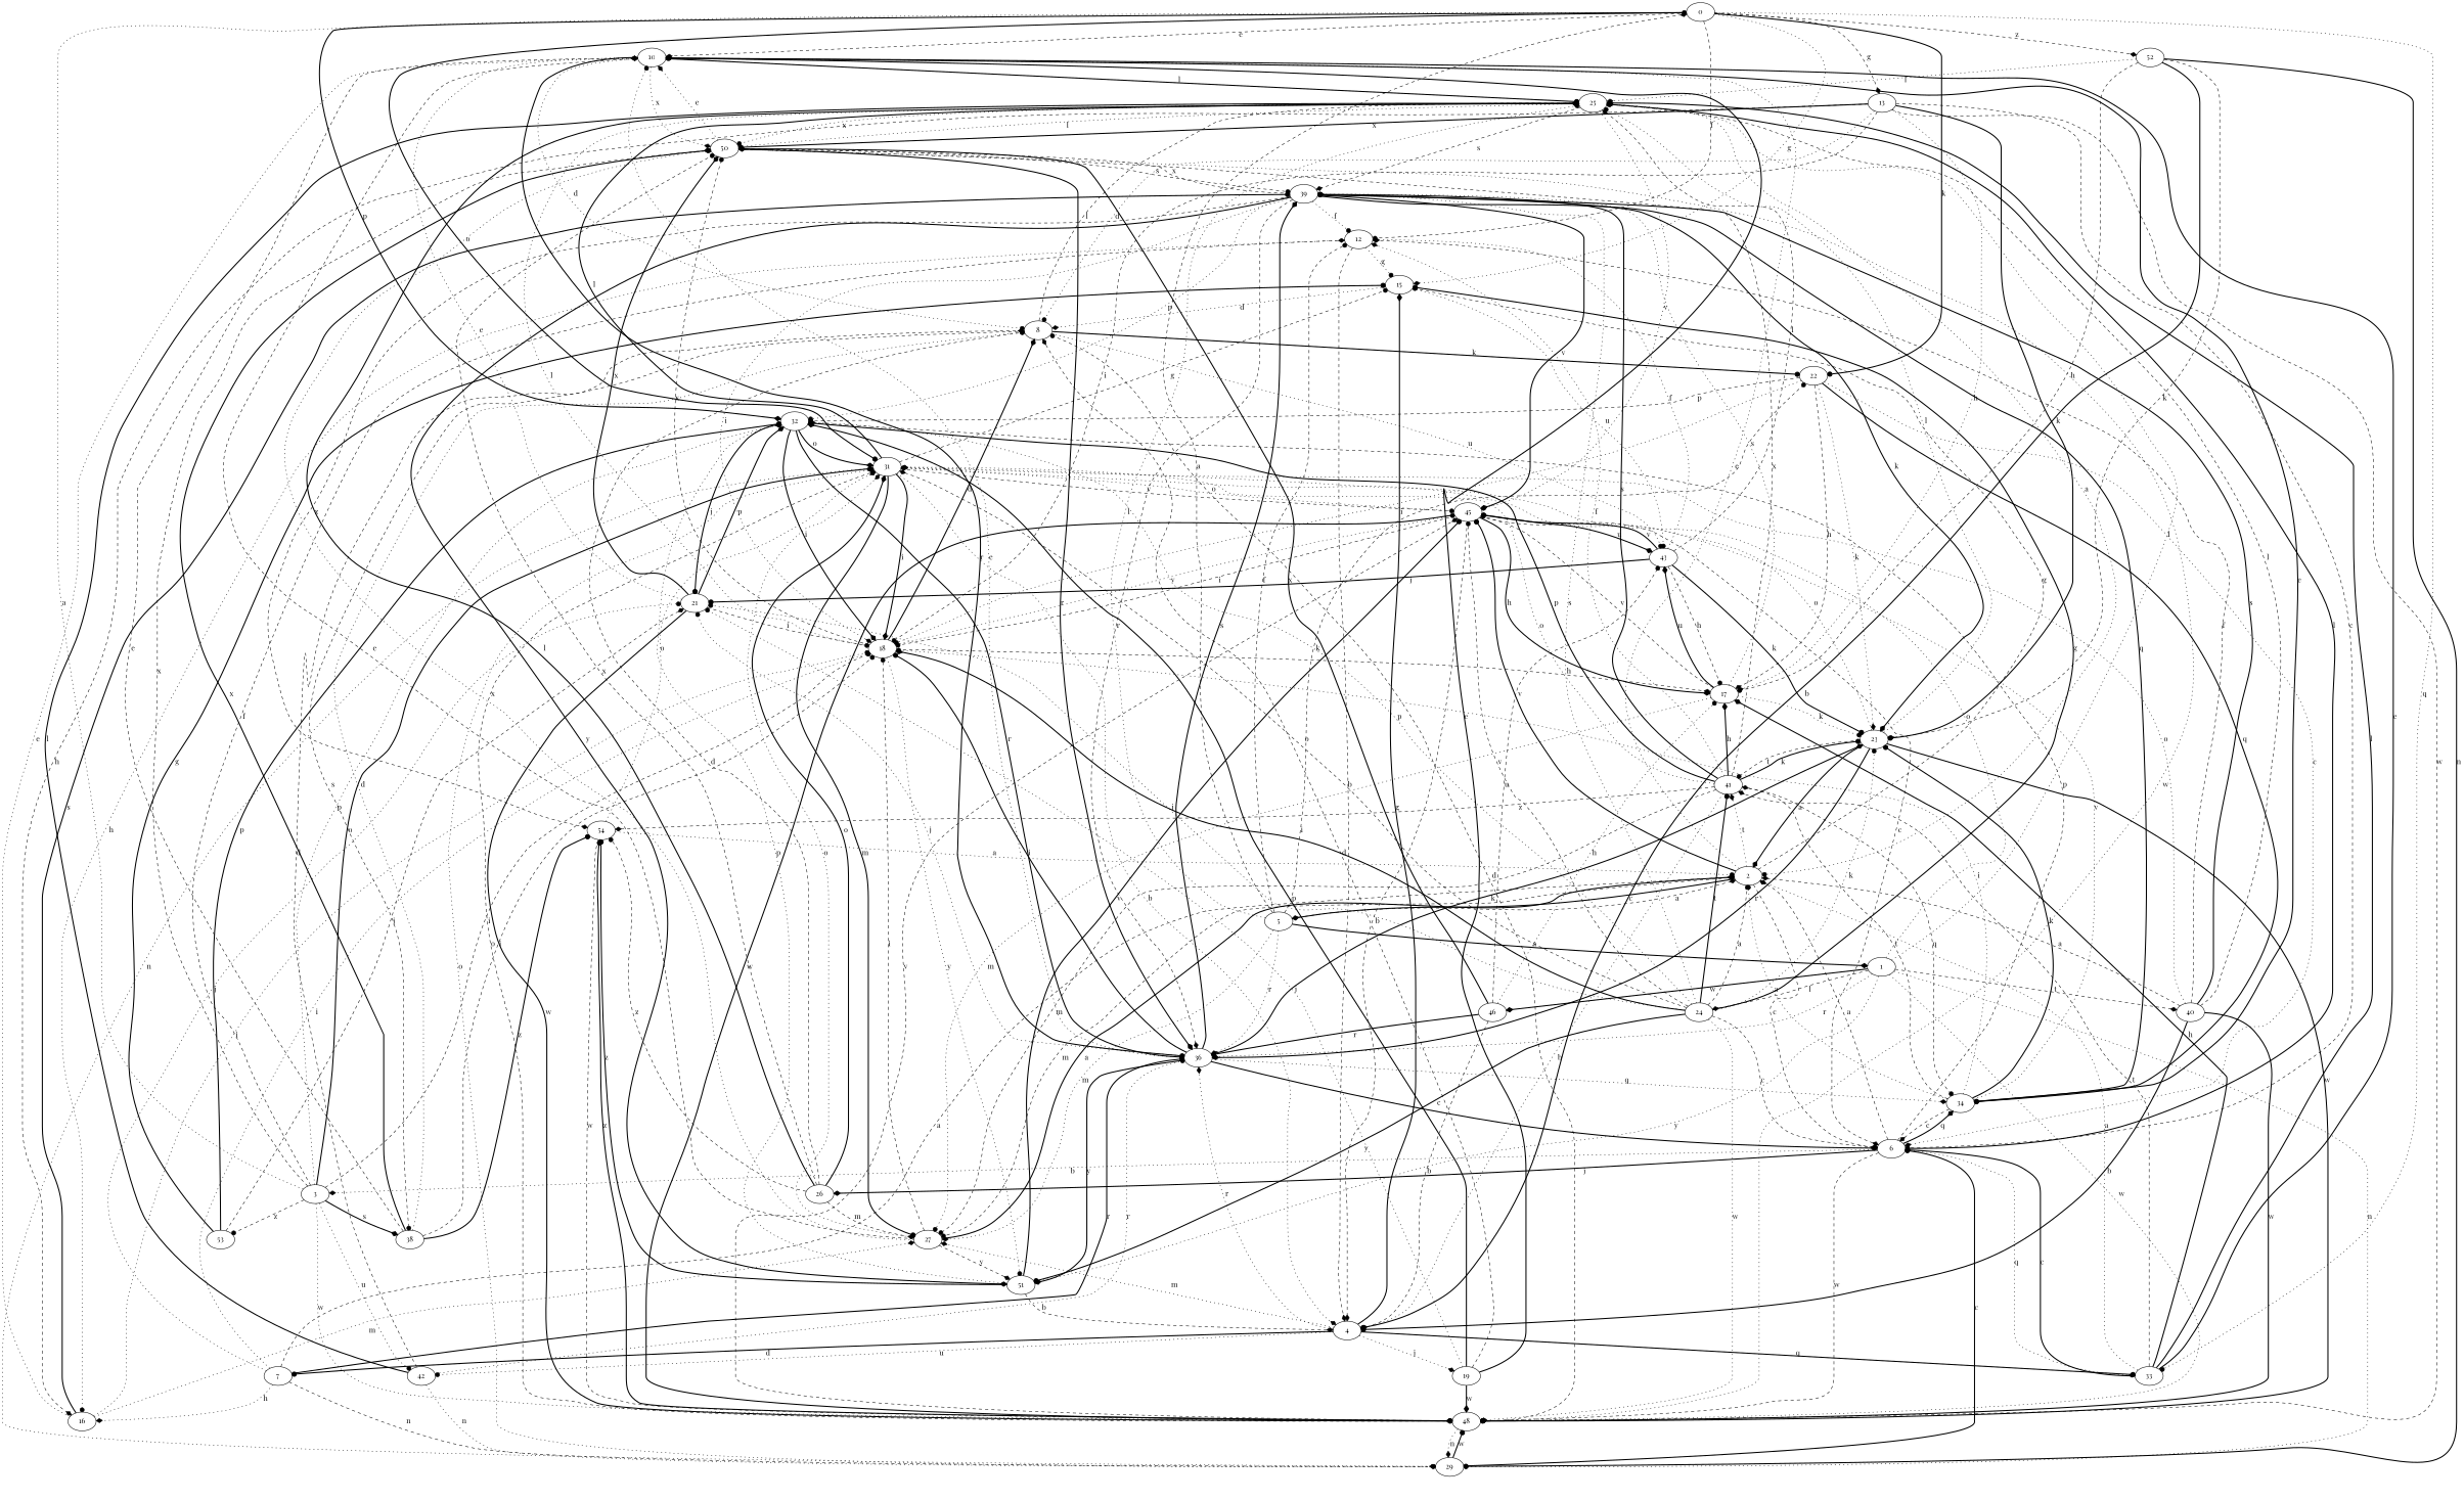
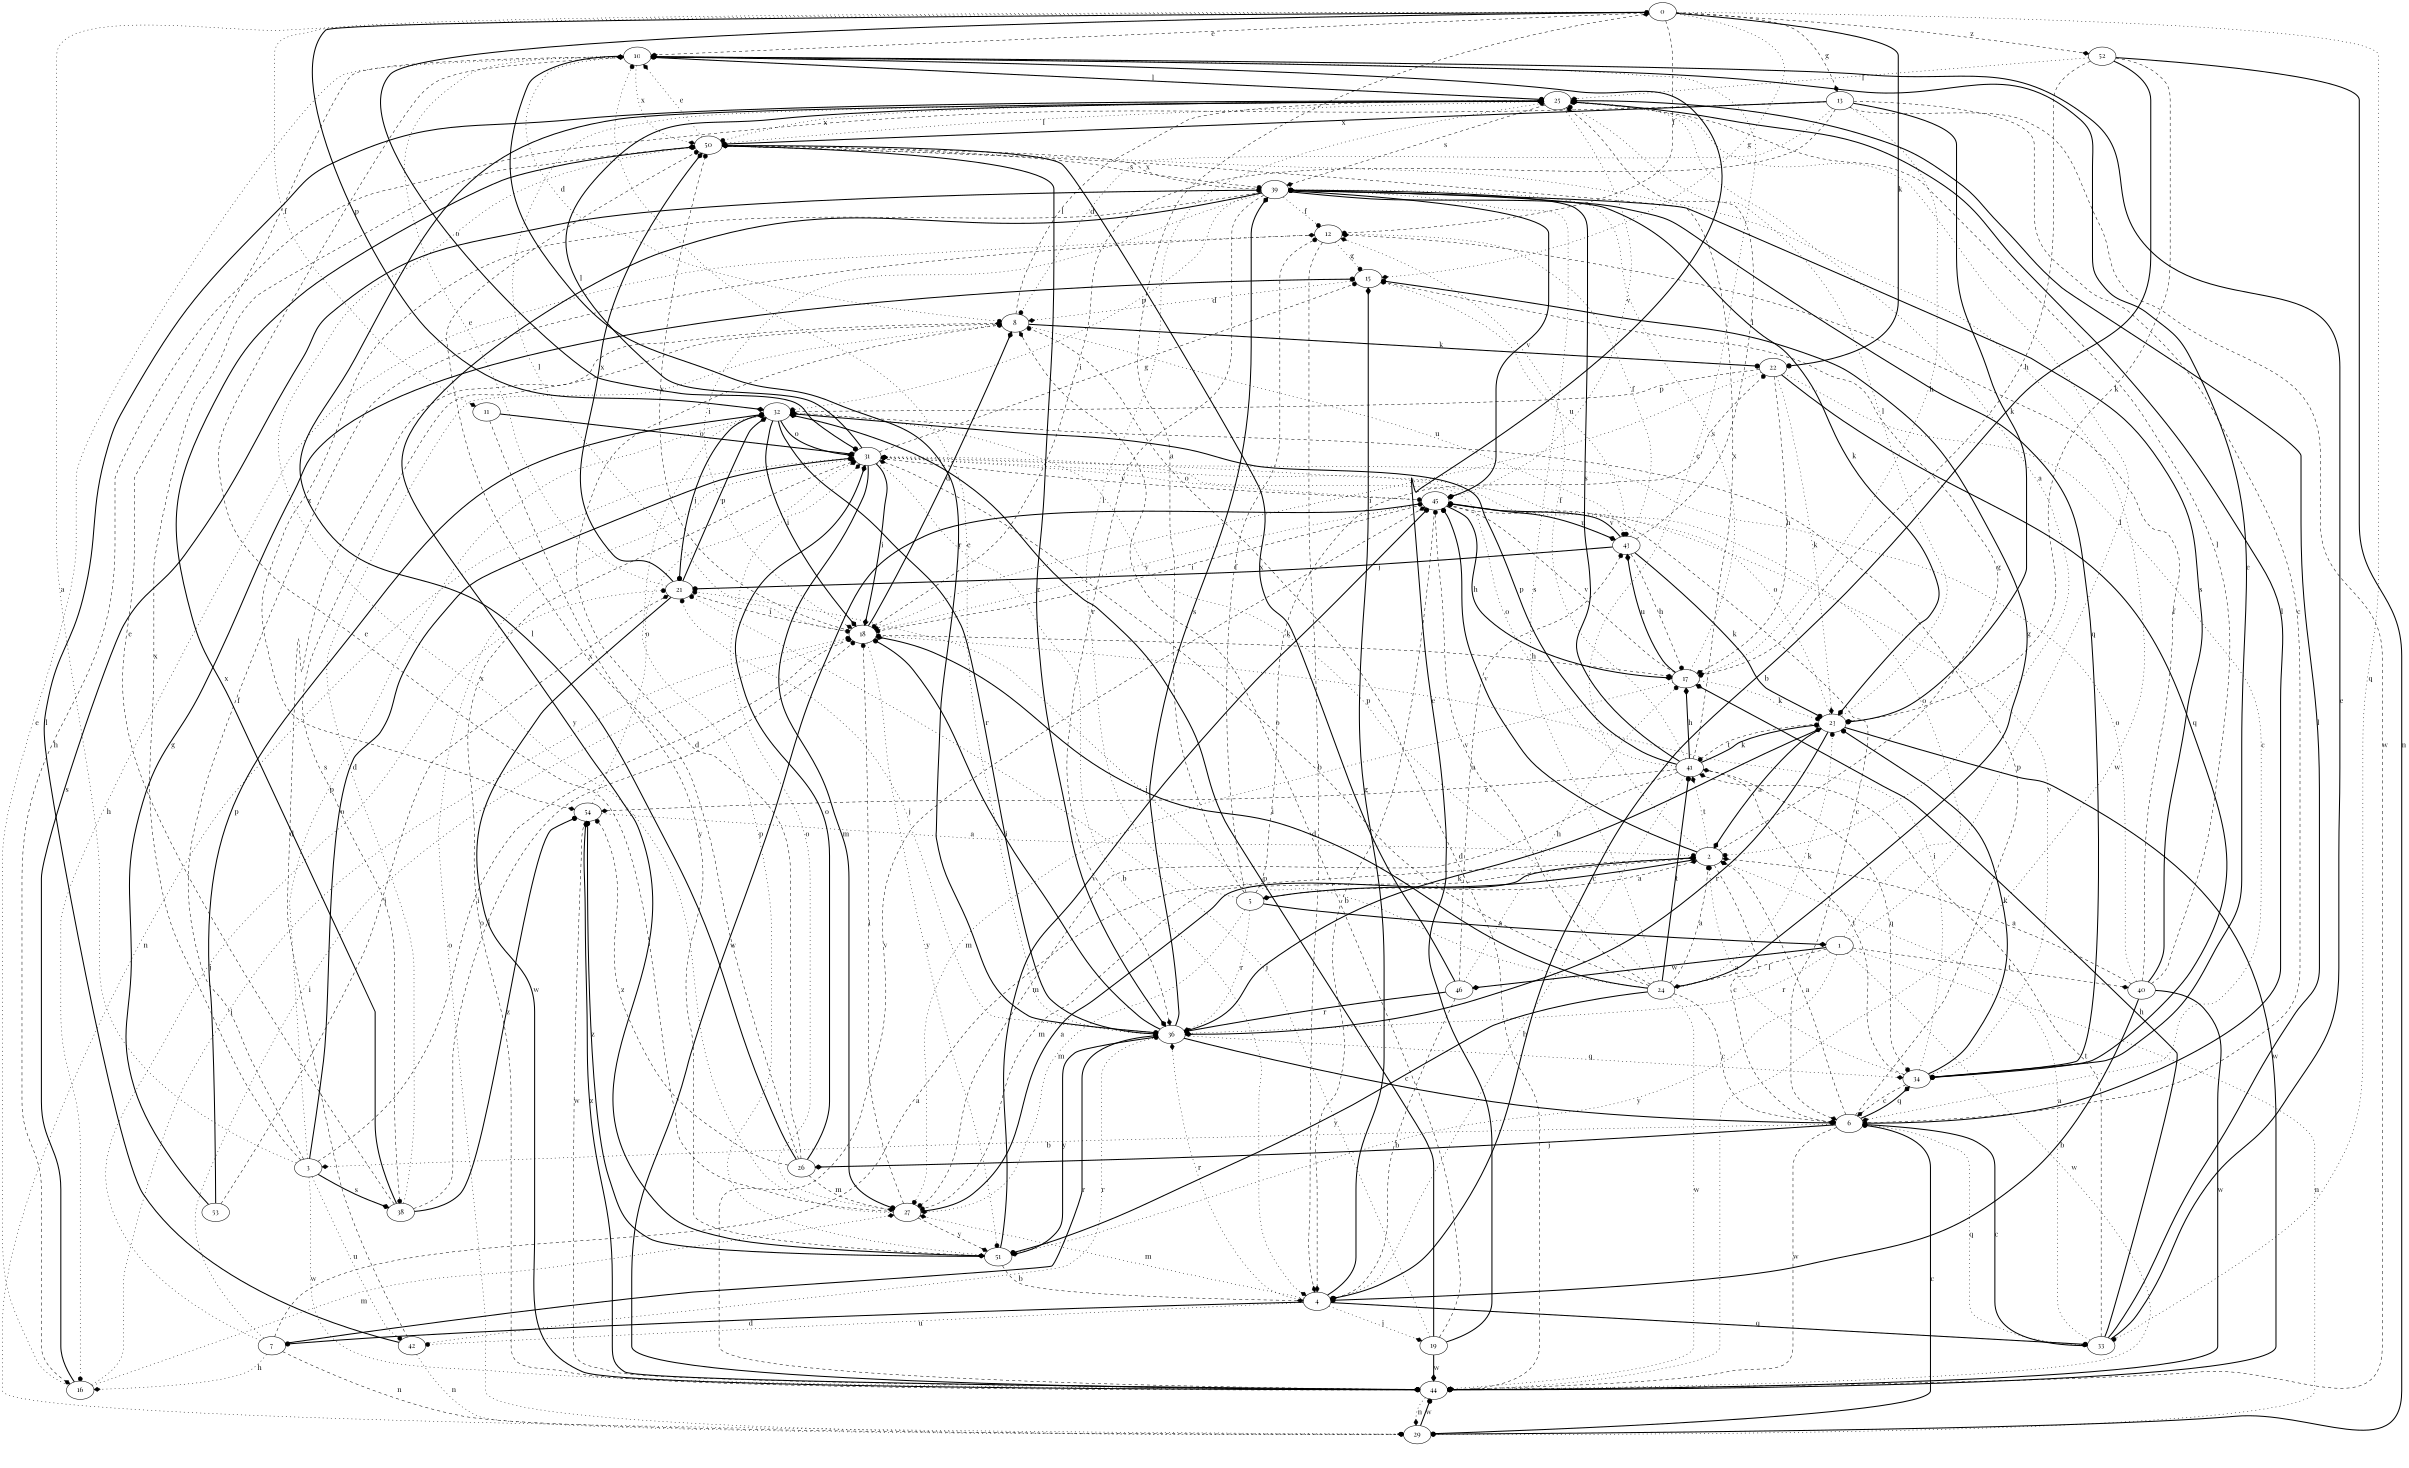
  strict digraph {
    fontname="Playfair Display"
    node [fontname="Playfair Display"]
    edge [arrowhead=dot fontname="Playfair Display" style=dotted]
    0
    10
+   11
    12
    13
    15
    22
    31
    32
    33
    52
    25
    36
    50
    8
    51
    4
    16
-   48
+   48 [label=44]
    6
    18
    17
    23
    43
    34
    29
    27
    45
    21
    2
    41
    1
    24
    40
    46
    39
    54
    5
    3
    n40 [label=26]
    38
    42
    53
    7
    19
    0 -> 10 [arrowhead=diamond label=e style=dashed]
+   0 -> 11 [arrowhead=diamond label=f]
    0 -> 12 [label=f style=dashed]
    0 -> 13 [arrowhead=diamond label=g style=dashed]
    0 -> 15 [arrowhead=diamond label=g]
    0 -> 22 [label=k style=bold]
    0 -> 31 [label=o style=bold]
    0 -> 32 [arrowhead=diamond label=p style=bold]
    0 -> 33 [label=q]
    0 -> 52 [arrowhead=diamond label=z style=dashed]
    10 -> 25 [label=l style=bold]
    10 -> 36 [label=r style=bold]
    10 -> 50 [arrowhead=diamond label=x]
    10 -> 8 [label=d]
+   11 -> 31 [label=o style=bold]
+   11 -> 51 [arrowhead=diamond label=y style=dashed]
    12 -> 15 [label=g]
    12 -> 4 [arrowhead=diamond label=b style=dashed]
    12 -> 16 [label=h]
    13 -> 50 [label=x style=bold]
    13 -> 8 [label=d]
    13 -> 16 [arrowhead=diamond label=h style=dashed]
    13 -> 48 [label=w style=dashed]
    13 -> 6 [label=c style=dashed]
    13 -> 18 [label=i style=dashed]
    13 -> 17 [arrowhead=diamond label=h]
    13 -> 23 [label=k style=bold]
    15 -> 8 [arrowhead=diamond label=d]
    15 -> 43 [label=u]
    22 -> 32 [label=p style=dashed]
    22 -> 6 [arrowhead=diamond label=c]
    22 -> 18 [label=i]
    22 -> 17 [arrowhead=diamond label=h style=dashed]
    22 -> 23 [arrowhead=diamond label=k]
    22 -> 34 [label=q style=bold]
    31 -> 15 [label=g style=dashed]
    31 -> 25 [arrowhead=diamond label=l style=bold]
    31 -> 4 [arrowhead=diamond label=b]
    31 -> 18 [arrowhead=diamond label=i style=bold]
    31 -> 29 [arrowhead=diamond label=n]
    31 -> 27 [label=m style=bold]
    31 -> 45 [label=v style=dashed]
    32 -> 31 [arrowhead=diamond label=o style=bold]
    32 -> 36 [label=r style=bold]
    32 -> 18 [arrowhead=diamond label=i style=bold]
    32 -> 21 [label=j style=bold]
    33 -> 10 [arrowhead=diamond label=e style=bold]
    33 -> 25 [arrowhead=diamond label=l style=bold]
    33 -> 6 [label=c style=bold]
    33 -> 17 [arrowhead=diamond label=h style=bold]
    33 -> 2 [arrowhead=diamond label=a]
    33 -> 41 [arrowhead=diamond label=t style=dashed]
    52 -> 25 [arrowhead=diamond label=l]
    52 -> 4 [arrowhead=diamond label=b style=bold]
    52 -> 17 [label=h style=dashed]
    52 -> 23 [arrowhead=diamond label=k style=dashed]
    52 -> 29 [label=n style=bold]
    25 -> 50 [label=x]
    25 -> 45 [label=v]
    25 -> 2 [label=a]
    25 -> 39 [arrowhead=diamond label=s style=dashed]
    36 -> 10 [label=e]
    36 -> 51 [arrowhead=diamond label=y style=bold]
    36 -> 6 [arrowhead=diamond label=c style=bold]
    36 -> 18 [label=i style=bold]
    36 -> 23 [arrowhead=diamond label=k style=bold]
    36 -> 34 [arrowhead=diamond label=q]
    36 -> 21 [label=j]
    36 -> 39 [arrowhead=diamond label=s style=bold]
    50 -> 10 [arrowhead=diamond label=e]
    50 -> 25 [arrowhead=diamond label=l]
    50 -> 36 [arrowhead=diamond label=r style=bold]
    50 -> 48 [arrowhead=diamond label=w]
    50 -> 39 [label=s style=dashed]
    8 -> 22 [label=k style=bold]
    8 -> 25 [arrowhead=diamond label=l style=dashed]
    8 -> 43 [label=u]
    8 -> 38 [label=s style=dashed]
    51 -> 32 [arrowhead=diamond label=p]
    51 -> 4 [arrowhead=diamond label=b style=dashed]
    51 -> 45 [label=v style=bold]
    51 -> 54 [label=z style=bold]
    4 -> 15 [arrowhead=diamond label=g style=bold]
    4 -> 33 [label=q style=bold]
    4 -> 36 [arrowhead=diamond label=r]
    4 -> 27 [arrowhead=diamond label=m]
    4 -> 42 [label=u]
    4 -> 7 [label=d style=bold]
    4 -> 19 [arrowhead=diamond label=j]
    16 -> 10 [arrowhead=diamond label=e]
    16 -> 18 [label=i]
    16 -> 27 [arrowhead=diamond label=m]
    16 -> 39 [label=s style=bold]
    48 -> 31 [label=o style=dashed]
    48 -> 8 [label=d style=dashed]
    48 -> 29 [arrowhead=diamond label=n]
    48 -> 45 [arrowhead=diamond label=v style=dashed]
    48 -> 54 [arrowhead=diamond label=z style=bold]
    6 -> 32 [arrowhead=diamond label=p style=dashed]
    6 -> 33 [arrowhead=diamond label=q]
    6 -> 25 [label=l style=bold]
    6 -> 48 [arrowhead=diamond label=w style=dashed]
    6 -> 34 [arrowhead=diamond label=q style=bold]
    6 -> 2 [arrowhead=diamond label=a style=dashed]
    6 -> 3 [arrowhead=diamond label=b]
    6 -> n40 [arrowhead=diamond label=j style=bold]
    18 -> 25 [arrowhead=diamond label=l]
    18 -> 50 [label=x style=dashed]
    18 -> 8 [arrowhead=diamond label=d style=bold]
    18 -> 51 [label=y]
    18 -> 17 [arrowhead=diamond label=h style=dashed]
    18 -> 45 [label=v]
    17 -> 23 [label=k]
    17 -> 43 [arrowhead=diamond label=u style=bold]
    17 -> 27 [label=m]
    17 -> 45 [label=v style=dashed]
    17 -> 39 [label=s]
    23 -> 31 [label=o]
    23 -> 25 [label=l]
    23 -> 36 [arrowhead=diamond label=r style=bold]
    23 -> 48 [label=w style=bold]
    23 -> 2 [arrowhead=diamond label=a style=bold]
    23 -> 41 [label=t style=dashed]
    43 -> 12 [arrowhead=diamond label=f]
    43 -> 25 [arrowhead=diamond label=l style=dashed]
    43 -> 17 [label=h style=dashed]
    43 -> 23 [label=k style=bold]
    43 -> 45 [label=v style=bold]
    43 -> 21 [label=j style=bold]
    34 -> 10 [label=e style=bold]
    34 -> 6 [arrowhead=diamond label=c style=dashed]
    34 -> 18 [label=i]
    34 -> 23 [label=k style=bold]
    34 -> 45 [label=v]
    34 -> 2 [label=a]
    34 -> 41 [arrowhead=diamond label=t style=dashed]
    29 -> 31 [arrowhead=diamond label=o]
    29 -> 48 [label=w style=bold]
    29 -> 6 [label=c style=bold]
    27 -> 10 [arrowhead=diamond label=e style=dashed]
    27 -> 31 [arrowhead=diamond label=o]
    27 -> 50 [label=x]
    27 -> 51 [arrowhead=diamond label=y style=dashed]
    27 -> 18 [label=i style=dashed]
    27 -> 2 [arrowhead=diamond label=a style=bold]
    45 -> 31 [arrowhead=diamond label=o]
    45 -> 4 [arrowhead=diamond label=b style=dashed]
    45 -> 48 [label=w style=bold]
    45 -> 6 [arrowhead=diamond label=c style=dashed]
    45 -> 18 [label=i style=dashed]
    45 -> 17 [arrowhead=diamond label=h style=bold]
    45 -> 43 [arrowhead=diamond label=u style=bold]
    21 -> 10 [arrowhead=diamond label=e]
    21 -> 32 [arrowhead=diamond label=p style=bold]
    21 -> 50 [arrowhead=diamond label=x style=bold]
    21 -> 48 [label=w style=bold]
    21 -> 18 [label=i style=dashed]
    2 -> 10 [arrowhead=diamond label=e]
    2 -> 15 [label=g style=dashed]
    2 -> 6 [label=c style=dashed]
    2 -> 27 [label=m style=dashed]
    2 -> 45 [label=v style=bold]
    2 -> 41 [arrowhead=diamond label=t]
    2 -> 5 [arrowhead=diamond label=c style=bold]
    41 -> 12 [arrowhead=diamond label=f]
    41 -> 31 [arrowhead=diamond label=o]
    41 -> 32 [label=p style=bold]
    41 -> 50 [arrowhead=diamond label=x style=dashed]
    41 -> 4 [label=b]
    41 -> 17 [arrowhead=diamond label=h style=bold]
    41 -> 23 [label=k style=bold]
    41 -> 34 [label=q style=dashed]
    41 -> 27 [label=m style=dashed]
    41 -> 39 [label=s style=bold]
    41 -> 54 [arrowhead=diamond label=z style=dashed]
    1 -> 31 [arrowhead=diamond label=o]
    1 -> 25 [arrowhead=diamond label=l]
    1 -> 36 [label=r]
    1 -> 51 [label=y]
    1 -> 48 [label=w]
    1 -> 29 [label=n]
    1 -> 24 [arrowhead=diamond label=l style=dashed]
    1 -> 40 [arrowhead=diamond label=t style=dashed]
    1 -> 46 [arrowhead=diamond label=w style=bold]
    24 -> 15 [label=g style=bold]
    24 -> 31 [arrowhead=diamond label=o style=dashed]
    24 -> 32 [arrowhead=diamond label=p]
    24 -> 51 [label=y style=bold]
    24 -> 48 [arrowhead=diamond label=w]
    24 -> 6 [arrowhead=diamond label=c style=dashed]
    24 -> 18 [arrowhead=diamond label=i style=bold]
    24 -> 23 [label=k]
    24 -> 45 [label=v style=dashed]
    24 -> 21 [label=j]
    24 -> 2 [label=a style=dashed]
    24 -> 41 [label=t style=bold]
    24 -> 39 [arrowhead=diamond label=s]
    40 -> 12 [arrowhead=diamond label=f style=dashed]
    40 -> 31 [arrowhead=diamond label=o]
    40 -> 25 [arrowhead=diamond label=l style=dashed]
    40 -> 4 [label=b style=bold]
    40 -> 48 [label=w style=bold]
    40 -> 2 [arrowhead=diamond label=a style=dashed]
    40 -> 39 [label=s style=bold]
    46 -> 36 [label=r style=bold]
    46 -> 50 [arrowhead=diamond label=x style=bold]
    46 -> 4 [arrowhead=diamond label=b style=dashed]
    46 -> 17 [label=h]
    46 -> 43 [label=u style=dashed]
    39 -> 12 [label=f]
    39 -> 32 [label=p]
    39 -> 36 [arrowhead=diamond label=r style=dashed]
    39 -> 50 [arrowhead=diamond label=x style=dashed]
    39 -> 51 [arrowhead=diamond label=y style=bold]
    39 -> 18 [arrowhead=diamond label=i]
    39 -> 23 [arrowhead=diamond label=k style=bold]
    39 -> 34 [label=q style=bold]
    39 -> 45 [arrowhead=diamond label=v style=bold]
    39 -> 54 [arrowhead=diamond label=z style=dashed]
    54 -> 31 [arrowhead=diamond label=o]
    54 -> 48 [arrowhead=diamond label=w style=dashed]
    54 -> 2 [label=a]
    5 -> 0 [arrowhead=diamond label=a style=dashed]
    5 -> 12 [label=f style=dashed]
    5 -> 22 [label=k style=dashed]
    5 -> 25 [label=l]
    5 -> 36 [arrowhead=diamond label=r]
    5 -> 27 [arrowhead=diamond label=m]
    5 -> 2 [arrowhead=diamond label=a style=dashed]
    5 -> 1 [arrowhead=diamond label=a style=bold]
    3 -> 0 [label=a]
    3 -> 12 [arrowhead=diamond label=f style=dashed]
    3 -> 31 [arrowhead=diamond label=o style=bold]
    3 -> 32 [label=p]
    3 -> 50 [label=x style=dashed]
    3 -> 48 [label=w]
    3 -> 18 [label=i style=dashed]
    3 -> 38 [arrowhead=diamond label=s style=bold]
    3 -> 42 [label=u]
-   3 -> 53 [label=z style=dashed]
    n40 -> 31 [arrowhead=diamond label=o style=bold]
    n40 -> 25 [arrowhead=diamond label=l style=bold]
    n40 -> 50 [label=x style=dashed]
    n40 -> 8 [label=d style=dashed]
    n40 -> 27 [arrowhead=diamond label=m style=dashed]
    n40 -> 54 [label=z style=dashed]
    38 -> 10 [arrowhead=diamond label=e style=dashed]
    38 -> 50 [arrowhead=diamond label=x style=bold]
    38 -> 8 [label=d]
    38 -> 18 [label=i style=dashed]
    38 -> 54 [label=z style=bold]
    42 -> 25 [label=l style=bold]
    42 -> 36 [label=r]
    42 -> 8 [arrowhead=diamond label=d style=dashed]
    42 -> 29 [label=n]
    53 -> 15 [label=g style=bold]
    53 -> 32 [label=p style=bold]
    53 -> 21 [arrowhead=diamond label=j style=dashed]
    7 -> 36 [label=r style=bold]
    7 -> 16 [arrowhead=diamond label=h]
    7 -> 18 [label=i]
    7 -> 29 [label=n style=dashed]
    7 -> 21 [label=j]
    7 -> 2 [label=a style=dashed]
    19 -> 10 [label=e style=bold]
    19 -> 32 [arrowhead=diamond label=p style=bold]
    19 -> 8 [arrowhead=diamond label=d style=dashed]
    19 -> 48 [arrowhead=diamond label=w style=bold]
    19 -> 21 [label=j]
  }
